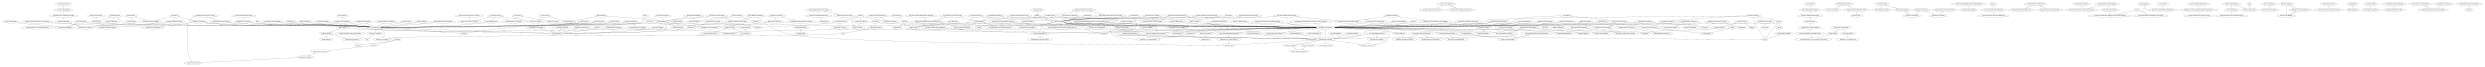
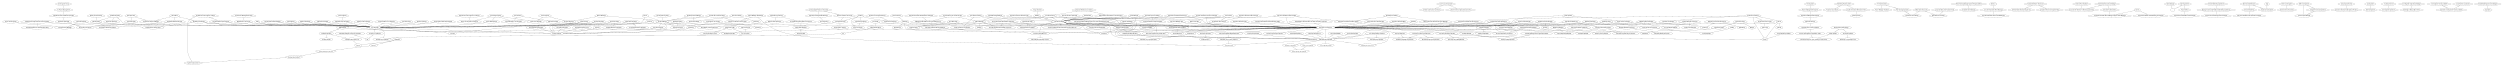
  strict graph {
    fontname=Inter
    node [fontname=Inter]
    edge [fontname=Inter weight=2]
    "Tour Guide"
    "Executive Assistant CEO"
    "Undergraduate Intern"
    "Administrative Assistant"
    "Billing Specialist"
    "Executive Assistant CFO"
    Executive
    "Operations Manager"
    "Executive Assistant VP Global Sales"
    "Personal Relocation Counselor"
    "Executive Assistant President"
    "Marketing Associate"
    Aesthetician
    "Recovery Associate"
    "Executive Assistant Managing Partner"
    "Sales Professional"
    "Executive Secretary Chairman"
    "Office Marketing Manager"
    "Content Manager"
    "Medical Records Clerk"
    Marketing
    "Executive Assistant VP"
    Gis
    "Sales Associate"
    "Assistant Interpreter"
    "Office Representative"
    "Administrative Assistant Director"
    Intern
    "Executive Office Management"
    "Assistant Vice President Sales"
    "Student Extern"
    "Assistant Junior Senior Partners"
    "Assistant Campaign Coordinator"
    "Research Apprenticeship"
    "Assistant Civil Engineer"
    "Core Account Specialist"
    "General Construction Contractor"
    "Customer Service Specialist Call Center"
    "Staff Engineer"
    "Project Engineer"
    "Engineering Intern"
    "Facilitate King County Cso"
    "Design Engineer"
    Laborer
    "Executive Assistant Coo"
    "Executive Assistant Founder"
    "Executive Assistant School Director"
    "Executive Personal Assistant CFO"
    "Executive Assistant"
    "Administrative Coordinator"
    "Executive Administrative Assistant Executive Director"
    "Executive Personal Assistant"
    "Test Engineer"
    "Project Management Engineer"
    "Production Management Engineer"
    "Executive Advisor"
    "Lead Civil Engineer"
    "Civil Engineer"
    "Civil Engineering Manager"
    Principal
    "Project Civil Engineer"
    Qa
    "Sales Marketing Manager"
    "Office Manager"
    n65 [label="Human Vocational Coordinator"]
    Manager
    "Legal Secretary"
    "Accounts Payable Receivables Supervisor"
    "Employee Relations Coordinator"
    "Administrative Assistant Account Executive"
    "Account Executive"
    "Research Manager"
    "Custom Home Builder"
    "Water Resources Engineer"
    "Sales Coordinator"
    "Technical Assistant"
    Internship
    "Desk Operator"
    "Computer Operator"
    "Rural Carrier Associate"
    "Account Representative"
    "Office Manager Residential"
    "Commercial Division Team Leader"
    "Sales Productions Specialist"
    "Contract Positions: Executive Assistant"
    "Marketing Publicity Intern"
    "Production Coordinator"
    "Insights Innovation (Research) Intern"
    "Publicity Intern"
    "Loan Officer"
    "Construction Project Manager"
    "Marketing Coordinator"
    "Asst National Bank Examiner"
    "Assistant Executive Director"
    "Accounting Technician"
    "Firm Administrator"
    "Project Manager Assistant"
    "Post Closing Specialist"
    "Transaction Coordinator"
    "Marketing Intern"
    "Intern Cannes Film Festival"
    "University Miami"
    "Assistant Engineer"
    "Electrical Supervisor"
    "Field Engineer"
    "Cooperative Education Student"
    "Head Training Manager Cashier Responsibilities"
    "Assistant Store Manager"
    "Sales Representative"
    "Corporate Executive Assistant CEO"
    "Operations Accountant"
    "Pricing Coordinator"
    "Freight Brokerage Specialist"
    "Property Manager Supervisor"
    "Credit Card Specialist"
    "Executive Assistant CEO President"
    "Executive Assistant Chief Risk Officer"
    "Executive Assistant Executive Director"
    "Senior Adminstrative Assistant"
    Director
    "Executive Assistant Office Manager"
    "Executive Assistant CEO Leucadia National"
    Eastlake
    "Civil Engineer Technician"
    Contractor
    "Cable Technician"
    "Tire Technician"
    "Quality Control Worker"
    "International Trade"
    "Adjunct Faculty"
    "Executive Manager CEO"
    "Office Associate"
    "Production Assistant"
    Server
    "Production Intern Project"
    "Front Desk Coordinator"
    Cashier
    "Social Media Coordinator"
    "Intern CFO"
    "Sigma Process Control Certified"
    "Executive Assistant Cfos"
    "Engineeering Instructor"
    "Reactor Plant Supervisor"
    "Air Conditioning Refrigeration Technician"
    "Navy Military Training Instructor"
    "Steam Plant Operator"
    "Machinist Mate"
    Student
    "Contracting Engineer"
    "Civil Engineer Intern"
    "Prime Contractor"
    "Geotechnical Engineer"
    President
    "Civil Engineer Training"
    "Client Liaison"
    "Receptionist Point Person"
    "Fairfield University Freshman Year Facilitator"
    "Nominated Professors Administration Entry"
    "Assistant Engineer (Civil)"
    "Consulting Engineer"
    "Senior Civil Engineer Contractor"
    "Project Manager | Civil Engineer"
    "Construction Engineer"
    "Senior Staff Engineer"
    "Freight Associate"
    "Youth Conservation Corps"
    "Construction Management Intern"
    "Maintenance Technician"
    "Executive Assistant CEO Americas"
    "Senior Engineer"
    "Program Engineer"
    "Assistant Engineer Acting Civil Engineer"
    "Assistant Network Technician"
    "Administrative Assistant Supervisor"
    "Computer Field Civil Engineer Major"
    "Executive Assistant EVP"
    "Executive Assistant SVP"
    "Civil Associate II"
    "Graduate Research Assistant"
    "Administrative Contract Manager"
    "Associate Art Director Trafficking Coordinator"
    "Executive Administration"
    "Corporate Facilities Office Manager Support Team Manager"
+   "Sas Programmer"
    ".."
    "Project Officer"
    "Executive Assistant Office Administrator"
    "Design Assistant"
    Staffing
    "Junior Engineer"
    "Assistant Project Engineer"
    "Undergraduate Research Assistant"
    "Internship Undergraduate Research"
    "Summer Autocad Technician"
    "Civil Engineer II"
    "Disability Coordinator"
    "Senior Executive Assistant Program Manager"
    "Marketing Representative"
    Production
    "Level Civil Engineer"
    "Executive Assistant Branch Manager"
    "Clinic Administrator Assistant"
    "Internship Buy Corporate"
    "Building Engineer"
    "Training Specialist"
    "Director Marketing Operations"
    "Manager Community Relations Marketing Operations"
    "Commercial Advertising Sales Associate"
    "Director Marketing"
    "Executive Assistant CEO (3 Month Contract)"
    "Ccg Advertising Account Executive"
    "Managing Editor Baltimore Dog (Published Ccg)"
    Carpenter
    Operator
    "Heavy Equipment Operator"
    "Engineering Assistant"
    "Executive Assistant Managing Directors Investment Banking Firm"
    "Temporary Assignments"
    "Executive Assistant II"
    "Engineering Assistant II"
    "Mechanical System Design"
    "System Design"
    "Structural Engineer"
    "Construction Officer Joint Taskforce Triple Nickel"
    "(Reserve) Civil Engineer Corp"
    "Ejection Seat Mechanic"
    "Insurance Sales Agent"
    "Executive Assistant CEO Maritime Autowash"
    "Structural Civil Engineer Nuvia"
    "Assistant General Manager"
    Founder
    "Professional Civil Engineer Contractor"
    "Swim Instructor"
    Paralegal
    Receptionist
    "Branch Manager"
    "Project Manager"
    "Executive Engineer"
    "Civil Engineering Lead"
    "Commercial Interior Design Intern"
    "Residential Interior Design Intern"
    "Executive Assistant Global Head Equity Sales"
    "Technical Office Civil Engineer"
    Ssgt
    "Civil Engineer Group"
    "Eto Project Management"
    "International Documentation Specialist"
    "Operations Specialist"
    "Administrative Assistant Director Sales Company Controller"
    "Area Sales Rep"
    "Intern Civil Engineer"
    "Shared Service Assistant"
    "Store Manager"
    "Assisted President Operations"
    "Field Technician"
    "Marketing Assistant"
    "Assistant Operations Director"
    "Assistant Marketing Director"
    "Machine Operator"
    "Sales Manager"
    "Disability Claims Manager"
    "Staff Civil Engineer"
    "Senior Project Manager"
    "Manager Technical Operations"
    "Nanny Special Family"
    "Executive Assistant CEO Special Projects"
    "Site Supervisor"
    "Project Designer"
    "Special Project Coordinator"
    "Customer Relations Representative"
    "Cad Engineer"
    "Material Engineer"
    "Commercial Investment Sales"
    n274 [label="Accountant II"]
    "Research Assitant"
    "Accounts Manager"
    "Vocational Trainee"
    "Civil Engineer Operations"
    "Senior Executive Assistant CEO"
    "Accounts Payable Receivables Specialist"
    "Director Educational Consultation Tokyo"
    Administrator
    "Professional Civil Engineer Trainee"
    "Ceg Assistant Project Engineer"
    "Retail Sales Associate"
    "Executive Assistant CEO Chairman"
    Interim
    "Executive Assistant MDs"
    Owner
    "Executive Assistant CEO Marketing Coordinator"
    Engineer
    "Civil Engineer Radc Responsibled"
    "Administrative Office Manager"
    "Programs Manager"
    "Marketing Communications Intern"
    "Staff Writer"
    Staff
    "Civil Engineer Office Manager"
    "Site Engineer"
    "Inside Sales Engineer"
    "Air Quality Research Assistant"
    Member
    "Civil Engineer Operations Manager"
    "Washington Mutual Bank Teller"
    "Marketing Manager"
    "Global Financial Analyst"
    "Senior Administrator"
    "Senior Office Assistant"
    "Medical Associate"
    "Civl Engineering Designer"
    Contract
    "Executive Assistant Operations"
    "Senior Civil Engineer"
    "Individual Consultant"
    "College Apprenticeship Teaching Assistant"
    "Production Intern"
    "Programming Intern"
    Blogger
    "Principal Engineer"
    "Civil Engineer Technical Drafter"
    "Assistant Civil Engineer Technical Drafter"
    "Social Worker Coordinator"
    "Global Marketing Services Manager"
    "Sap Sales"
    "Quality Control Inspector"
    "Civil Design Engineer"
    "Tour Guide" -- "Executive Assistant CEO"
    "Tour Guide" -- "Undergraduate Intern"
    "Executive Assistant CEO" -- "Administrative Assistant" [weight=12]
    "Executive Assistant CEO" -- "Billing Specialist"
    "Executive Assistant CEO" -- "Executive Assistant CFO"
    "Executive Assistant CEO" -- Executive [weight=4]
    "Executive Assistant CEO" -- "Operations Manager"
    "Executive Assistant CEO" -- "Executive Assistant VP Global Sales"
    "Executive Assistant CEO" -- "Personal Relocation Counselor" [weight=4]
    "Executive Assistant CEO" -- "Executive Assistant President" [weight=4]
    "Executive Assistant CEO" -- "Marketing Associate"
    "Executive Assistant CEO" -- Aesthetician
    "Executive Assistant CEO" -- "Recovery Associate"
    "Executive Assistant CEO" -- "Executive Assistant Managing Partner"
    "Executive Assistant CEO" -- "Sales Professional"
    "Executive Assistant CEO" -- "Executive Secretary Chairman"
    "Executive Assistant CEO" -- "Office Marketing Manager"
    "Executive Assistant CEO" -- "Content Manager"
    "Executive Assistant CEO" -- "Medical Records Clerk"
    "Executive Assistant CEO" -- Marketing
    "Executive Assistant CEO" -- "Executive Assistant VP" [weight=6]
    "Undergraduate Intern" -- Gis [weight=1]
    "Administrative Assistant" -- "Medical Records Clerk"
    "Administrative Assistant" -- "Sales Associate"
    "Administrative Assistant" -- "Assistant Interpreter" [weight=1]
    "Administrative Assistant" -- "Office Representative"
    "Executive Assistant CFO" -- "Administrative Assistant Director"
    "Executive Assistant President" -- Intern
    "Executive Assistant President" -- "Executive Office Management"
    Aesthetician -- "Assistant Vice President Sales"
    "Recovery Associate" -- "Student Extern"
    "Executive Assistant Managing Partner" -- "Assistant Junior Senior Partners"
    "Sales Professional" -- "Assistant Campaign Coordinator"
    "Content Manager" -- "Research Apprenticeship"
    "Executive Assistant VP" -- "Administrative Assistant" [weight=6]
    Gis -- "Assistant Civil Engineer" [weight=1]
    "Assistant Interpreter" -- "Water Resources Engineer" [weight=1]
    "Assistant Junior Senior Partners" -- "Sales Associate"
    "Core Account Specialist" -- "General Construction Contractor" [weight=4]
    "Core Account Specialist" -- "Customer Service Specialist Call Center" [weight=4]
    "Staff Engineer" -- "Project Engineer"
    "Staff Engineer" -- "Engineering Intern"
    "Engineering Intern" -- "Facilitate King County Cso" [weight=1]
    "Engineering Intern" -- "Design Engineer" [weight=1]
    "Facilitate King County Cso" -- Laborer [weight=1]
    "Executive Assistant Coo" -- "Executive Assistant CEO"
    "Executive Assistant Coo" -- "Executive Assistant Founder"
    "Executive Assistant Founder" -- "Executive Assistant School Director"
    "Executive Personal Assistant CFO" -- "Executive Assistant"
    "Executive Assistant" -- "Executive Assistant CEO" [weight=4]
    "Executive Assistant" -- "Administrative Assistant"
    "Executive Assistant" -- "Executive Assistant CFO"
    "Executive Assistant" -- Executive
    "Executive Assistant" -- "Executive Assistant VP Global Sales"
    "Executive Assistant" -- "Assistant Vice President Sales"
    "Executive Assistant" -- "Administrative Coordinator"
    "Executive Assistant" -- "Executive Administrative Assistant Executive Director"
    "Executive Assistant" -- "Executive Personal Assistant"
    "Test Engineer" -- "Project Management Engineer" [weight=1]
    "Project Management Engineer" -- "Production Management Engineer" [weight=1]
    "Production Management Engineer" -- "Executive Advisor" [weight=1]
    "Executive Advisor" -- "Sigma Process Control Certified" [weight=1]
    "Lead Civil Engineer" -- "Civil Engineer" [weight=3]
    "Lead Civil Engineer" -- "Civil Engineering Manager" [weight=3]
    "Civil Engineer" -- "Assistant Civil Engineer" [weight=1]
    "Civil Engineer" -- "Project Engineer"
    "Civil Engineer" -- Principal [weight=3]
    "Civil Engineer" -- "Project Civil Engineer" [weight=3]
    "Project Civil Engineer" -- Qa [weight=3]
    "Sales Marketing Manager" -- "Executive Assistant CEO"
    "Sales Marketing Manager" -- "Office Manager"
    "Office Manager" -- "Executive Assistant CEO" [weight=4]
    "Office Manager" -- n65
    "Office Manager" -- Manager
    "Office Manager" -- "Legal Secretary" [weight=4]
    "Office Manager" -- "Accounts Payable Receivables Supervisor"
    "Employee Relations Coordinator" -- "Administrative Assistant Account Executive"
    "Employee Relations Coordinator" -- "Account Executive"
    "Account Executive" -- "Executive Assistant"
    "Account Executive" -- "Office Manager"
    "Account Executive" -- "Research Manager"
    "Custom Home Builder" -- "Administrative Assistant"
    "Sales Coordinator" -- "Technical Assistant" [weight=4]
    "Sales Coordinator" -- Internship [weight=4]
    "Desk Operator" -- "Computer Operator"
    "Desk Operator" -- "Rural Carrier Associate"
    "Computer Operator" -- "Operations Manager"
    "Rural Carrier Associate" -- "Account Representative"
    "Office Manager Residential" -- "Sales Associate"
    "Office Manager Residential" -- "Commercial Division Team Leader"
    "Sales Productions Specialist" -- "Executive Assistant"
    "Contract Positions: Executive Assistant" -- "Executive Assistant CEO"
    "Contract Positions: Executive Assistant" -- "Executive Assistant"
    "Marketing Publicity Intern" -- "Production Coordinator"
    "Marketing Publicity Intern" -- "Insights Innovation (Research) Intern"
    "Insights Innovation (Research) Intern" -- "Publicity Intern"
    "Loan Officer" -- "Construction Project Manager" [weight=3]
    "Loan Officer" -- "Marketing Coordinator"
    "Loan Officer" -- "Asst National Bank Examiner" [weight=3]
    "Marketing Coordinator" -- "Marketing Associate"
    "Marketing Coordinator" -- "Civil Engineer"
    "Marketing Coordinator" -- "Assistant Executive Director"
    "Asst National Bank Examiner" -- "Accounting Technician" [weight=3]
    "Firm Administrator" -- "Project Manager Assistant" [weight=4]
    "Firm Administrator" -- "Post Closing Specialist"
    "Post Closing Specialist" -- "Transaction Coordinator" [weight=4]
    "Marketing Intern" -- "Executive Assistant CEO" [weight=4]
    "Marketing Intern" -- "Intern Cannes Film Festival" [weight=4]
    "Intern Cannes Film Festival" -- "University Miami" [weight=4]
    "Assistant Engineer" -- "Civil Engineer" [weight=4]
    "Assistant Engineer" -- "Electrical Supervisor"
    "Assistant Engineer" -- "Field Engineer"
    "Field Engineer" -- "Civil Engineer" [weight=1]
    "Field Engineer" -- "Cooperative Education Student" [weight=1]
    "Head Training Manager Cashier Responsibilities" -- "Assistant Store Manager"
    "Sales Representative" -- "Administrative Assistant"
    "Corporate Executive Assistant CEO" -- "Operations Accountant" [weight=4]
    "Pricing Coordinator" -- "Freight Brokerage Specialist"
    "Freight Brokerage Specialist" -- "Administrative Assistant"
    "Property Manager Supervisor" -- "Executive Assistant CEO"
    "Property Manager Supervisor" -- "Account Representative"
    "Property Manager Supervisor" -- "Credit Card Specialist"
    "Executive Assistant CEO President" -- "Executive Assistant CEO"
    "Executive Assistant CEO President" -- "Executive Assistant"
    "Executive Assistant CEO President" -- "Executive Assistant Chief Risk Officer"
    "Executive Assistant Executive Director" -- "Executive Assistant CEO"
    "Senior Adminstrative Assistant" -- "Billing Specialist"
    Director -- "Executive Assistant Office Manager" [weight=4]
    "Executive Assistant Office Manager" -- "Executive Assistant CEO Leucadia National" [weight=4]
    Eastlake -- "University Miami" [weight=4]
    "Civil Engineer Technician" -- Contractor [weight=1]
    "Civil Engineer Technician" -- "Cable Technician" [weight=1]
    Contractor -- "Project Engineer" [weight=1]
    "Cable Technician" -- "Tire Technician" [weight=1]
    "Quality Control Worker" -- "Field Engineer"
    "International Trade" -- "Administrative Coordinator"
    "Adjunct Faculty" -- "Project Engineer"
    "Adjunct Faculty" -- "Civil Engineer"
    "Executive Manager CEO" -- "Executive Assistant CEO"
    "Office Associate" -- "Executive Assistant CEO"
    "Production Assistant" -- "Executive Assistant CEO"
    "Production Assistant" -- Intern
    "Production Assistant" -- Server
    "Production Assistant" -- "Production Intern Project"
    "Production Assistant" -- "Front Desk Coordinator"
    Server -- "Executive Assistant CEO"
    Server -- Intern
    Server -- Cashier
    "Production Intern Project" -- "Intern CFO"
    "Social Media Coordinator" -- Intern
    "Sigma Process Control Certified" -- "Director Educational Consultation Tokyo" [weight=1]
    "Executive Assistant Cfos" -- "Executive Assistant CEO" [weight=4]
    "Engineeering Instructor" -- "Reactor Plant Supervisor"
    "Engineeering Instructor" -- "Air Conditioning Refrigeration Technician" [weight=1]
    "Reactor Plant Supervisor" -- "Navy Military Training Instructor"
    "Air Conditioning Refrigeration Technician" -- "Steam Plant Operator"
    "Steam Plant Operator" -- "Machinist Mate"
    Student -- "Contracting Engineer" [weight=1]
    Student -- "Civil Engineer Intern" [weight=1]
    Student -- "Prime Contractor" [weight=1]
    Student -- "Geotechnical Engineer" [weight=1]
    "Contracting Engineer" -- "Prime Contractor" [weight=1]
    "Civil Engineer Intern" -- President [weight=1]
    "Civil Engineer Intern" -- "Civil Engineer Training"
    "Client Liaison" -- "Research Manager"
    "Client Liaison" -- "Receptionist Point Person"
    "Fairfield University Freshman Year Facilitator" -- "Assistant Executive Director"
    "Fairfield University Freshman Year Facilitator" -- "Nominated Professors Administration Entry"
    "Assistant Engineer (Civil)" -- "Project Engineer" [weight=1]
    "Consulting Engineer" -- "Senior Civil Engineer Contractor"
    "Consulting Engineer" -- "Project Manager | Civil Engineer" [weight=1]
    "Consulting Engineer" -- "Construction Engineer"
    "Consulting Engineer" -- "Senior Staff Engineer" [weight=1]
    "Senior Staff Engineer" -- "Civil Engineer" [weight=1]
    "Freight Associate" -- "Tire Technician" [weight=1]
    "Freight Associate" -- "Youth Conservation Corps" [weight=1]
    "Construction Management Intern" -- "Maintenance Technician" [weight=3]
    "Maintenance Technician" -- "Civil Engineer" [weight=3]
    "Executive Assistant CEO Americas" -- "Executive Assistant CEO"
    "Executive Assistant CEO Americas" -- "Executive Assistant"
    "Senior Engineer" -- "Construction Engineer"
    "Senior Engineer" -- "Program Engineer"
    "Assistant Engineer Acting Civil Engineer" -- Qa [weight=3]
    "Assistant Network Technician" -- "Administrative Assistant Supervisor" [weight=1]
    "Assistant Network Technician" -- "Computer Field Civil Engineer Major" [weight=1]
    "Executive Assistant EVP" -- "Executive Assistant CEO"
    "Executive Assistant EVP" -- "Administrative Assistant"
    "Executive Assistant EVP" -- "Executive Assistant SVP"
    "Civil Associate II" -- "Civil Engineer" [weight=1]
    "Civil Associate II" -- "Graduate Research Assistant" [weight=1]
    "Administrative Contract Manager" -- "Associate Art Director Trafficking Coordinator"
    "Administrative Contract Manager" -- "Executive Administration"
    "Executive Administration" -- "Corporate Facilities Office Manager Support Team Manager"
+   "Sas Programmer" -- ".."
+   "Sas Programmer" -- "Project Officer"
    "Project Officer" -- "Executive Assistant Office Administrator"
    "Design Assistant" -- Staffing
    Staffing -- "Executive Assistant"
    "Junior Engineer" -- "Assistant Project Engineer" [weight=4]
    "Assistant Project Engineer" -- "Civil Engineer" [weight=3]
    "Undergraduate Research Assistant" -- "Internship Undergraduate Research" [weight=3]
    "Undergraduate Research Assistant" -- "Summer Autocad Technician" [weight=1]
    "Internship Undergraduate Research" -- "Civil Engineer II"
    "Summer Autocad Technician" -- "Civil Engineer Intern" [weight=1]
    "Disability Coordinator" -- "Executive Assistant Chief Risk Officer"
    "Disability Coordinator" -- "Senior Executive Assistant Program Manager"
    "Marketing Representative" -- "Executive Assistant CEO"
    "Marketing Representative" -- Production
    "Level Civil Engineer" -- "Water Resources Engineer" [weight=1]
    "Executive Assistant Branch Manager" -- "Executive Assistant CFO"
    "Clinic Administrator Assistant" -- "Administrative Assistant" [weight=6]
    "Clinic Administrator Assistant" -- "Internship Buy Corporate" [weight=8]
    "Building Engineer" -- "Training Specialist"
    "Director Marketing Operations" -- "Manager Community Relations Marketing Operations"
    "Manager Community Relations Marketing Operations" -- "Commercial Advertising Sales Associate"
    "Director Marketing" -- "Executive Assistant CEO (3 Month Contract)"
    "Ccg Advertising Account Executive" -- "Office Manager"
    "Ccg Advertising Account Executive" -- "Managing Editor Baltimore Dog (Published Ccg)"
    Carpenter -- Laborer [weight=1]
    Carpenter -- Operator [weight=1]
    Operator -- "Heavy Equipment Operator" [weight=1]
    "Heavy Equipment Operator" -- "Engineering Assistant" [weight=1]
    "Engineering Assistant" -- "Engineering Assistant II" [weight=1]
    "Executive Assistant Managing Directors Investment Banking Firm" -- "Executive Assistant CEO"
    "Executive Assistant Managing Directors Investment Banking Firm" -- "Temporary Assignments"
    "Temporary Assignments" -- Executive
    "Executive Assistant II" -- "Executive Assistant"
    "Executive Assistant II" -- n65
    "Mechanical System Design" -- "System Design" [weight=1]
    "Mechanical System Design" -- "Structural Engineer" [weight=1]
    "System Design" -- "Construction Officer Joint Taskforce Triple Nickel" [weight=1]
    "Structural Engineer" -- "(Reserve) Civil Engineer Corp" [weight=1]
    "Ejection Seat Mechanic" -- "Director Marketing"
    "Ejection Seat Mechanic" -- "Insurance Sales Agent" [weight=1]
    "Executive Assistant CEO Maritime Autowash" -- "Managing Editor Baltimore Dog (Published Ccg)"
    "Structural Civil Engineer Nuvia" -- "Geotechnical Engineer" [weight=1]
    "Assistant General Manager" -- "Executive Assistant CEO" [weight=4]
    "Assistant General Manager" -- Founder [weight=4]
    "Professional Civil Engineer Contractor" -- "Senior Civil Engineer Contractor"
    "Swim Instructor" -- Paralegal
    Paralegal -- "Executive Assistant CEO"
    Paralegal -- Executive
    Paralegal -- Receptionist
    "Branch Manager" -- "Program Engineer" [weight=1]
    "Branch Manager" -- "Project Manager" [weight=1]
    "Project Manager" -- "Executive Assistant CEO"
    "Project Manager" -- "Project Engineer" [weight=3]
    "Project Manager" -- "Civil Engineer"
    "Project Manager" -- "Navy Military Training Instructor" [weight=1]
    "Project Manager" -- "Training Specialist"
    "Project Manager" -- "Executive Engineer" [weight=1]
    "Executive Engineer" -- "Project Engineer" [weight=1]
    "Civil Engineering Lead" -- "Project Manager" [weight=3]
    "Commercial Interior Design Intern" -- "Assistant Campaign Coordinator"
    "Commercial Interior Design Intern" -- "Residential Interior Design Intern"
    "Executive Assistant Global Head Equity Sales" -- "Executive Assistant CEO"
    "Technical Office Civil Engineer" -- "Civil Engineer" [weight=1]
    Ssgt -- "Insurance Sales Agent" [weight=1]
    "Civil Engineer Group" -- "Eto Project Management" [weight=3]
    "Eto Project Management" -- "International Documentation Specialist" [weight=3]
    "International Documentation Specialist" -- "Operations Specialist" [weight=3]
    "Operations Specialist" -- "Accounting Technician" [weight=3]
    "Administrative Assistant Director Sales Company Controller" -- "Executive Assistant CEO"
    "Area Sales Rep" -- "Legal Secretary" [weight=4]
    "Intern Civil Engineer" -- "Shared Service Assistant" [weight=1]
    "Store Manager" -- "Administrative Assistant"
    "Store Manager" -- "Executive Assistant"
    "Assisted President Operations" -- "Executive Assistant CEO" [weight=4]
    "Assisted President Operations" -- "Administrative Assistant" [weight=4]
    "Field Technician" -- "Civil Engineer"
    "Marketing Assistant" -- "Executive Assistant CEO"
    "Marketing Assistant" -- "Assistant Operations Director"
    "Assistant Operations Director" -- "Assistant Marketing Director"
    "Machine Operator" -- "Civil Engineer"
    "Sales Manager" -- ".."
    "Disability Claims Manager" -- "Technical Assistant" [weight=4]
    "Disability Claims Manager" -- "Project Manager"
    "Staff Civil Engineer" -- "Senior Project Manager" [weight=5]
    "Staff Civil Engineer" -- "Manager Technical Operations" [weight=3]
    "Manager Technical Operations" -- "Senior Project Manager" [weight=3]
    "Nanny Special Family" -- "Executive Assistant CEO Special Projects"
    "Site Supervisor" -- "Construction Project Manager"
    "Site Supervisor" -- "Project Designer" [weight=3]
    "Special Project Coordinator" -- "Executive Assistant"
    "Special Project Coordinator" -- "Customer Relations Representative"
    "Cad Engineer" -- "Material Engineer" [weight=1]
    "Commercial Investment Sales" -- "Commercial Division Team Leader"
    "Commercial Investment Sales" -- "Project Manager"
    n274 -- "Project Manager | Civil Engineer" [weight=1]
    n274 -- "Research Assitant" [weight=1]
    "Accounts Manager" -- "Administrative Assistant"
    "Vocational Trainee" -- "Civil Engineer Operations" [weight=1]
    "Senior Executive Assistant CEO" -- "Executive Assistant CEO"
    "Accounts Payable Receivables Specialist" -- "Executive Assistant CEO"
    "Accounts Payable Receivables Specialist" -- "Accounts Payable Receivables Supervisor"
    "Director Educational Consultation Tokyo" -- "Construction Officer Joint Taskforce Triple Nickel" [weight=1]
    Administrator -- "Executive Assistant"
    "Professional Civil Engineer Trainee" -- "Engineering Assistant II" [weight=1]
    "Professional Civil Engineer Trainee" -- "Ceg Assistant Project Engineer" [weight=1]
    "Ceg Assistant Project Engineer" -- "Civil Engineer" [weight=1]
    "Retail Sales Associate" -- "Transaction Coordinator" [weight=4]
    "Retail Sales Associate" -- "Operations Accountant" [weight=4]
    "Executive Assistant CEO Chairman" -- "Receptionist Point Person"
    Interim -- Principal [weight=3]
    Interim -- "Project Manager" [weight=3]
    "Executive Assistant MDs" -- "Executive Assistant CEO" [weight=4]
    Owner -- "Corporate Facilities Office Manager Support Team Manager"
    Owner -- "Executive Assistant CEO Marketing Coordinator"
    Engineer -- "Project Engineer" [weight=3]
    "Civil Engineer Radc Responsibled" -- "Civil Engineer"
    "Administrative Office Manager" -- "Personal Relocation Counselor" [weight=4]
    "Administrative Office Manager" -- "Programs Manager" [weight=4]
    "Marketing Communications Intern" -- Production
    "Marketing Communications Intern" -- "Staff Writer"
    Staff -- "Civil Engineer" [weight=1]
    "Civil Engineer Office Manager" -- "Civil Engineer" [weight=3]
    "Site Engineer" -- "Civil Engineer" [weight=1]
    "Inside Sales Engineer" -- "Civil Engineer" [weight=1]
    "Inside Sales Engineer" -- "Air Quality Research Assistant" [weight=1]
    Member -- "Executive Assistant CEO"
    "Civil Engineer Operations Manager" -- "Washington Mutual Bank Teller" [weight=1]
    "Marketing Manager" -- "Office Marketing Manager"
    "Marketing Manager" -- "Global Financial Analyst"
    "Senior Administrator" -- "Administrative Assistant" [weight=4]
    "Senior Office Assistant" -- "Associate Art Director Trafficking Coordinator"
    "Medical Associate" -- "Civil Engineer" [weight=1]
    "Civl Engineering Designer" -- "Project Engineer" [weight=3]
    Contract -- "Civil Engineer" [weight=1]
    Contract -- President [weight=1]
    "Executive Assistant Operations" -- "Executive Assistant School Director"
    "Senior Civil Engineer" -- "Civil Engineering Manager" [weight=3]
    "Individual Consultant" -- "Civil Engineer" [weight=1]
    "College Apprenticeship Teaching Assistant" -- "Research Apprenticeship"
    "Production Intern" -- "Programming Intern"
    "Production Intern" -- Blogger
    "Programming Intern" -- Marketing
    "Principal Engineer" -- "Project Engineer" [weight=3]
    "Principal Engineer" -- "Civil Engineer" [weight=3]
    "Civil Engineer Technical Drafter" -- "Assistant Civil Engineer Technical Drafter" [weight=1]
    "Social Worker Coordinator" -- "Assistant Civil Engineer Technical Drafter" [weight=1]
    "Global Marketing Services Manager" -- "Sap Sales"
    "Quality Control Inspector" -- "Civil Engineer" [weight=1]
    "Civil Design Engineer" -- "Project Engineer" [weight=3]
  }
